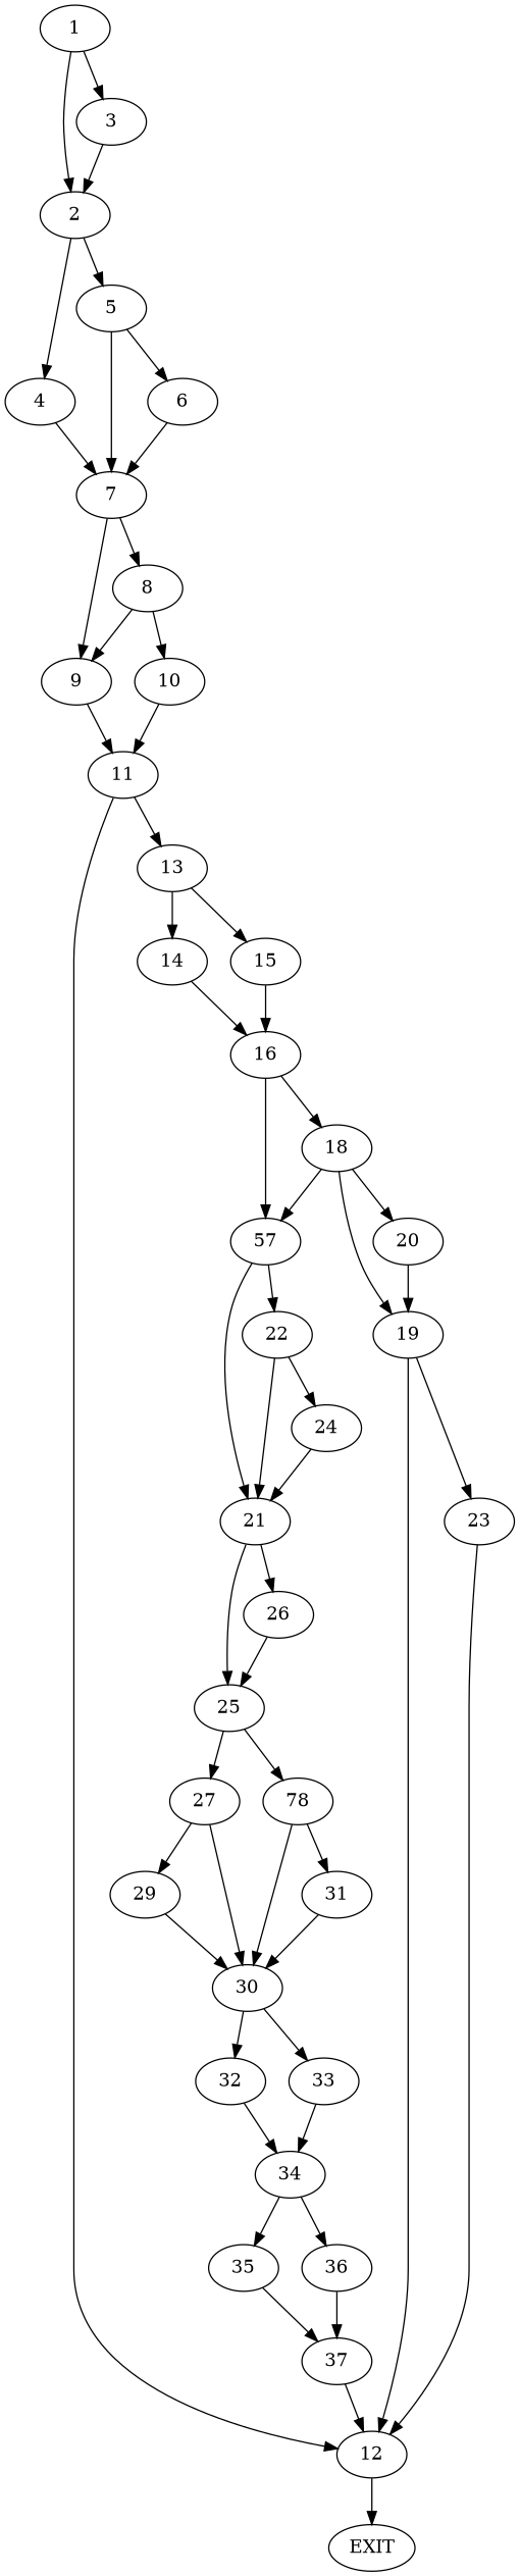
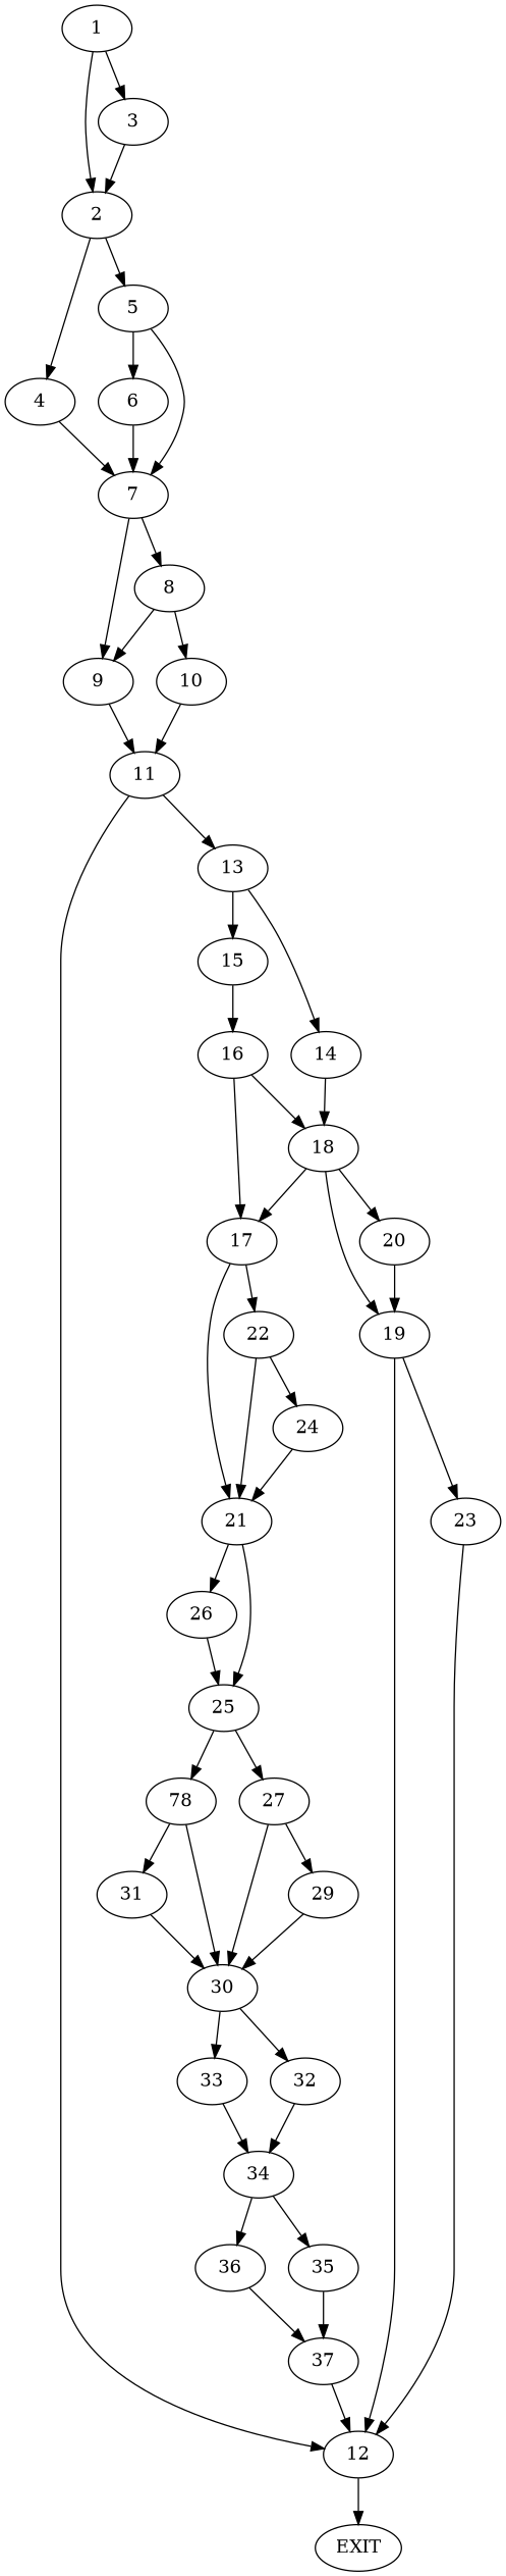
  digraph {
    1
    2
    3
    n4 [label=EXIT]
    4
    5
    7
    6
    8
    9
    10
    11
    12
    13
    14
    15
    16
-   17 [label=57]
+   17
    18
    21
    22
    19
    20
    25
    26
    24
    23
    27
    n29 [label=78]
    29
    30
    31
    32
    33
    34
    35
    36
    37
    1 -> 2
    1 -> 3
    2 -> 4
    2 -> 5
    3 -> 2
    4 -> 7
    5 -> 7
    5 -> 6
    7 -> 8
    7 -> 9
    6 -> 7
    8 -> 9
    8 -> 10
    9 -> 11
    10 -> 11
    11 -> 12
    11 -> 13
    12 -> n4
    13 -> 14
    13 -> 15
-   14 -> 16
+   14 -> 18
    15 -> 16
    16 -> 17
    16 -> 18
    17 -> 21
    17 -> 22
    18 -> 17
    18 -> 19
    18 -> 20
    21 -> 25
    21 -> 26
    22 -> 21
    22 -> 24
    19 -> 12
    19 -> 23
    20 -> 19
    25 -> 27
    25 -> n29
    26 -> 25
    24 -> 21
    23 -> 12
    27 -> 29
    27 -> 30
    n29 -> 30
    n29 -> 31
    29 -> 30
    30 -> 32
    30 -> 33
    31 -> 30
    32 -> 34
    33 -> 34
    34 -> 35
    34 -> 36
    35 -> 37
    36 -> 37
    37 -> 12
  }
